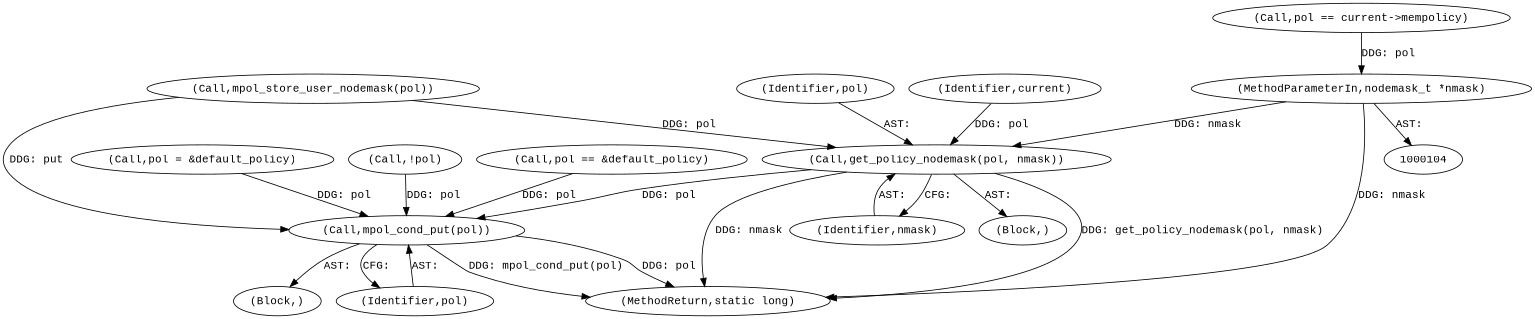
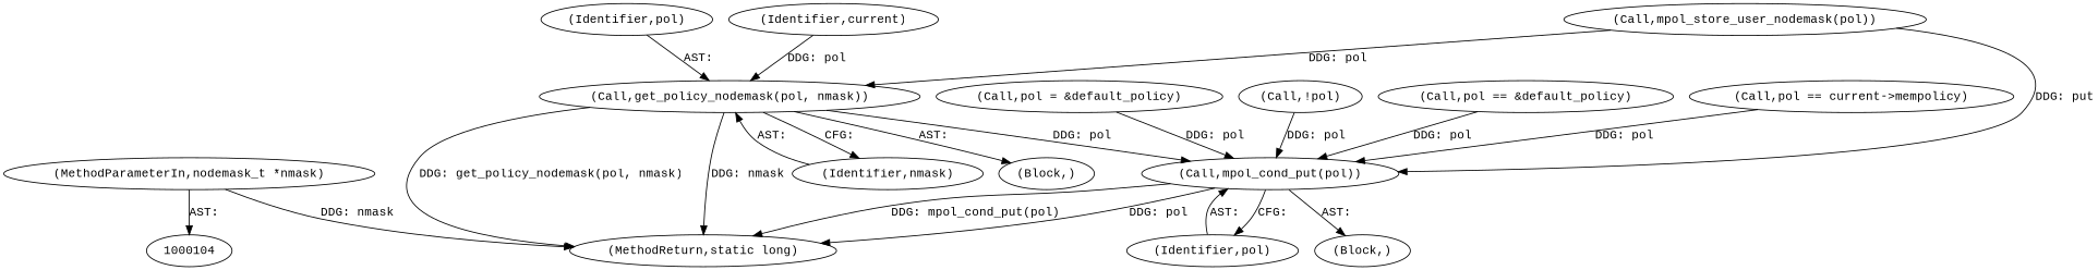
  digraph {
    fontname="Liberation Mono"
    node [fontname="Liberation Mono"]
    edge [fontname="Liberation Mono"]
    n1 [label="(MethodParameterIn,nodemask_t *nmask)"]
    n2 [label="(Call,get_policy_nodemask(pol, nmask))"]
    n3 [label="(MethodReturn,static long)"]
    1000104
    n5 [label="(Call,mpol_cond_put(pol))"]
    n6 [label="(Block,)"]
    n7 [label="(Identifier,nmask)"]
    n8 [label="(Block,)"]
    n9 [label="(Identifier,pol)"]
    n10 [label="(Call,pol = &default_policy)"]
    n11 [label="(Call,pol == &default_policy)"]
    n12 [label="(Call,pol == current->mempolicy)"]
    n13 [label="(Call,mpol_store_user_nodemask(pol))"]
    n14 [label="(Call,!pol)"]
    n15 [label="(Identifier,pol)"]
    n16 [label="(Identifier,current)"]
-   n1 -> n2 [label="DDG: nmask"]
    n1 -> n3 [label="DDG: nmask"]
    n1 -> 1000104 [label="AST: "]
    n2 -> n3 [label="DDG: get_policy_nodemask(pol, nmask)"]
    n2 -> n3 [label="DDG: nmask"]
    n2 -> n5 [label="DDG: pol"]
    n2 -> n6 [label="AST: "]
    n2 -> n7 [label="CFG: "]
    n5 -> n3 [label="DDG: mpol_cond_put(pol)"]
    n5 -> n3 [label="DDG: pol"]
    n5 -> n8 [label="AST: "]
    n5 -> n9 [label="CFG: "]
    n7 -> n2 [label="AST: "]
    n9 -> n5 [label="AST: "]
    n10 -> n5 [label="DDG: pol"]
    n11 -> n5 [label="DDG: pol"]
-   n12 -> n1 [label="DDG: pol"]
+   n12 -> n5 [label="DDG: pol"]
    n13 -> n2 [label="DDG: pol"]
    n13 -> n5 [label="DDG: put"]
    n14 -> n5 [label="DDG: pol"]
    n15 -> n2 [label="AST: "]
    n16 -> n2 [label="DDG: pol"]
  }
